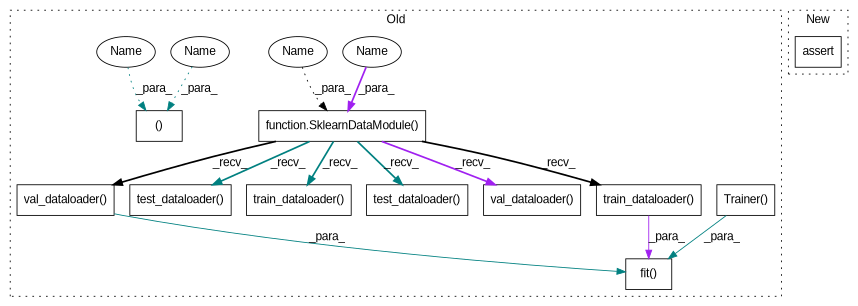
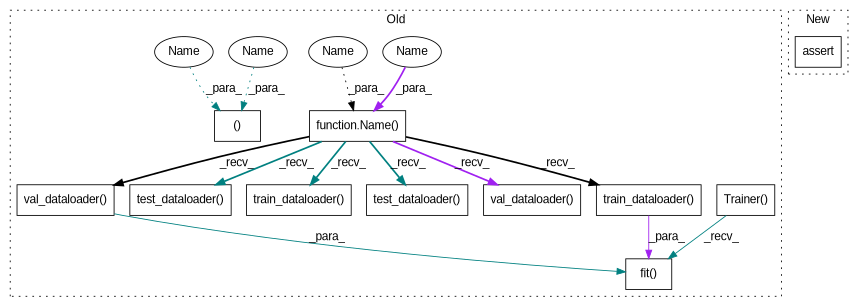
  digraph {
    fontname="Liberation Sans"
    node [a=75 fontname="Liberation Sans" l=1 shape=box]
    edge [color=teal fontname="Liberation Sans" style=bold]
-   n1 [l="18,1" label="function.SklearnDataModule()" s="512,534"]
+   n1 [l="18,1" label="function.Name()" s="512,534"]
    n2 [l=36 label="val_dataloader()" s=731]
    n3 [l=37 label="test_dataloader()" s=1216]
    n4 [l=38 label="train_dataloader()" s=1114]
    n5 [a=54 l=3 label="()" s=428]
    n6 [l=37 label="test_dataloader()" s=793]
    n7 [l=36 label="val_dataloader()" s=1154]
    n8 [l="12,1" label="fit()" s="672,767"]
    n9 [l=54 label="Trainer()" s=613]
    n10 [l=38 label="train_dataloader()" s=691]
    n11 [a=87 label=Name s=533 shape=ellipse]
    n12 [a=87 label=Name s=430 shape=ellipse]
    n13 [a=87 label=Name s=530 shape=ellipse]
    n14 [a=87 label=Name s=427 shape=ellipse]
    n15 [a=65 l=7 label=assert s=915]
    subgraph cluster_1 {
      label=Old
      style=dotted
      n1
      n2
      n3
      n4
      n5
      n6
      n7
      n8
      n9
      n10
      n11
      n12
      n13
      n14
    }
    subgraph cluster_2 {
      label=New
      style=dotted
      n15
    }
    n1 -> n2 [color=black label=_recv_]
    n1 -> n3 [label=_recv_]
    n1 -> n4 [label=_recv_]
    n1 -> n6 [label=_recv_]
    n1 -> n7 [color=purple label=_recv_]
    n1 -> n10 [color=black label=_recv_]
    n2 -> n8 [label=_para_ style=solid]
-   n9 -> n8 [label=_para_ style=solid]
+   n9 -> n8 [label=_recv_ style=solid]
    n10 -> n8 [color=purple label=_para_ style=solid]
    n11 -> n1 [color=purple label=_para_]
    n12 -> n5 [label=_para_ style=dotted]
    n13 -> n1 [color=black label=_para_ style=dotted]
    n14 -> n5 [label=_para_ style=dotted]
  }
